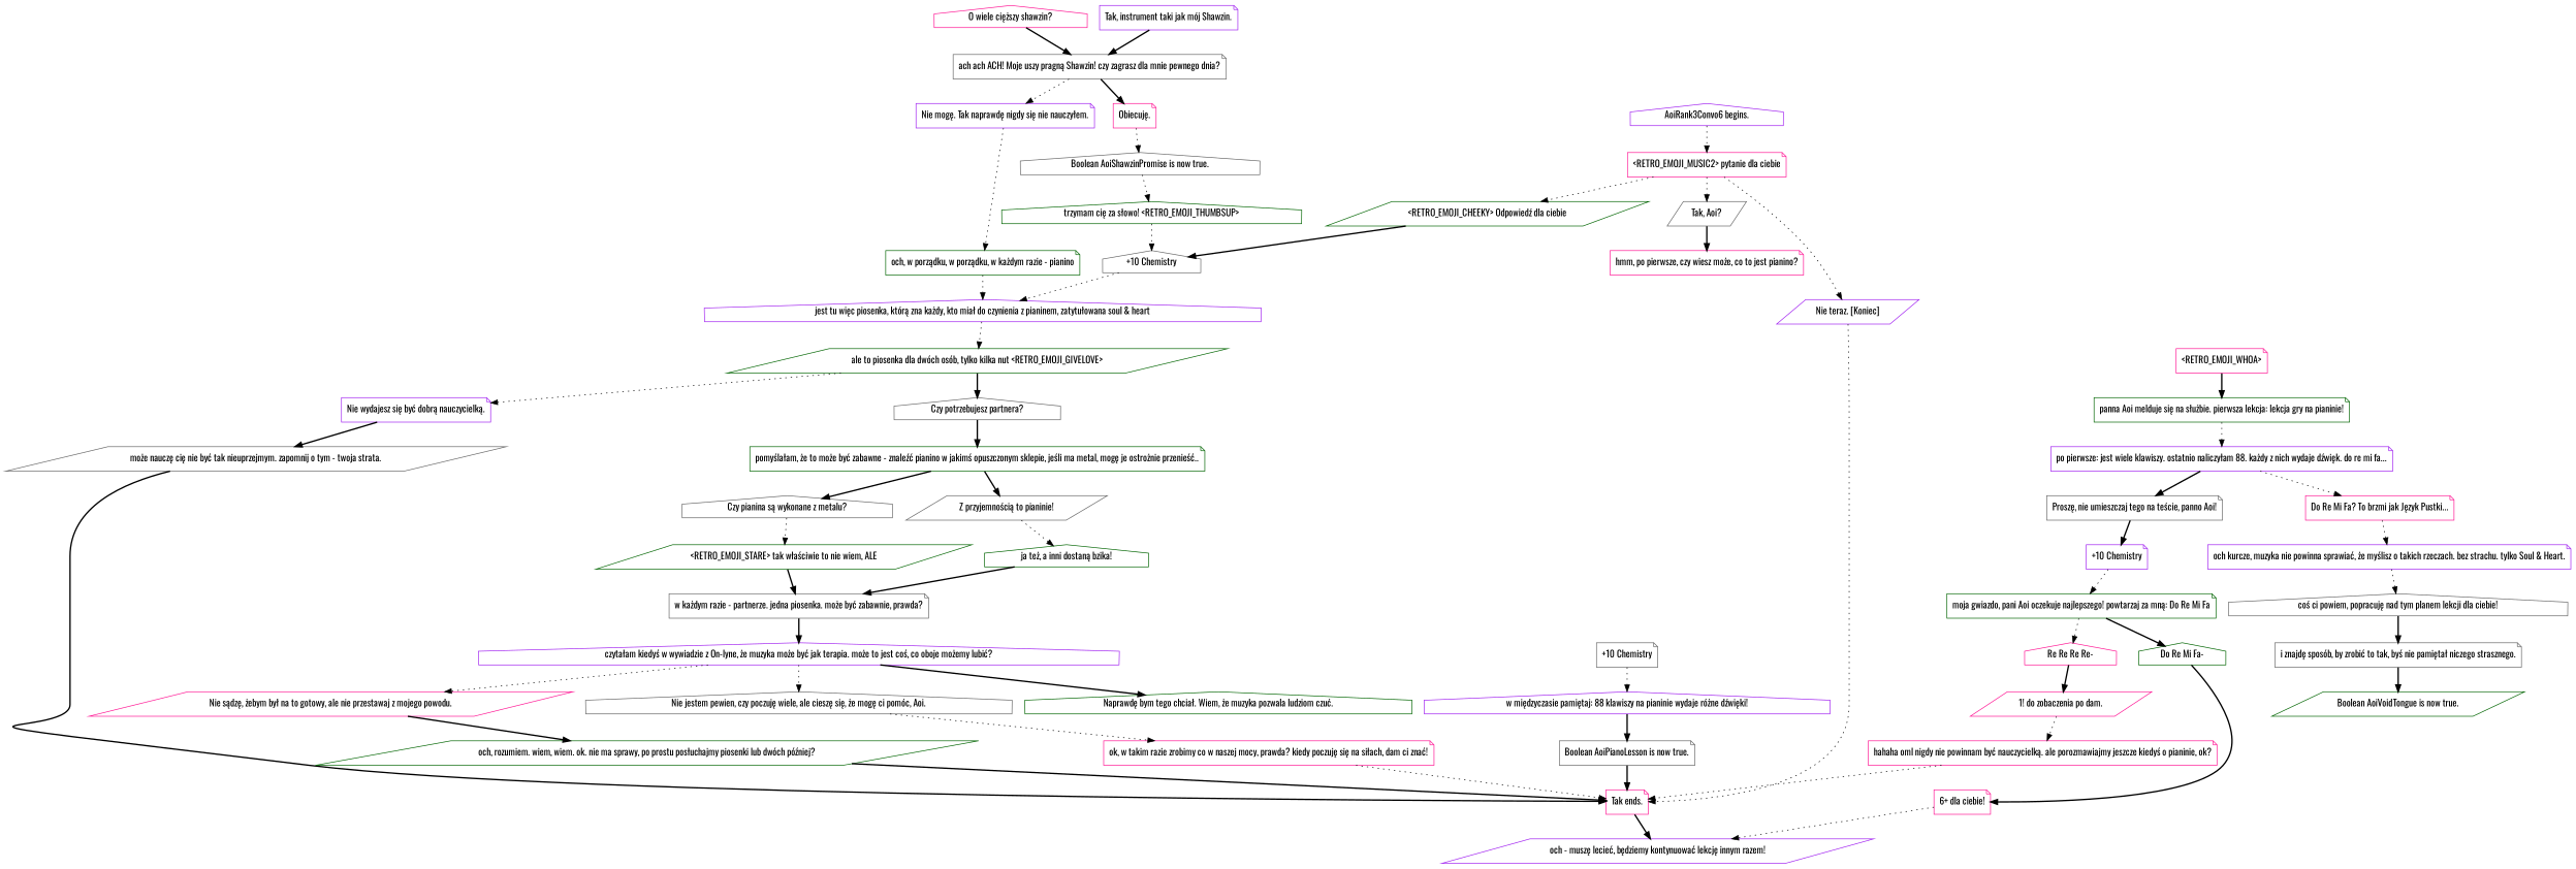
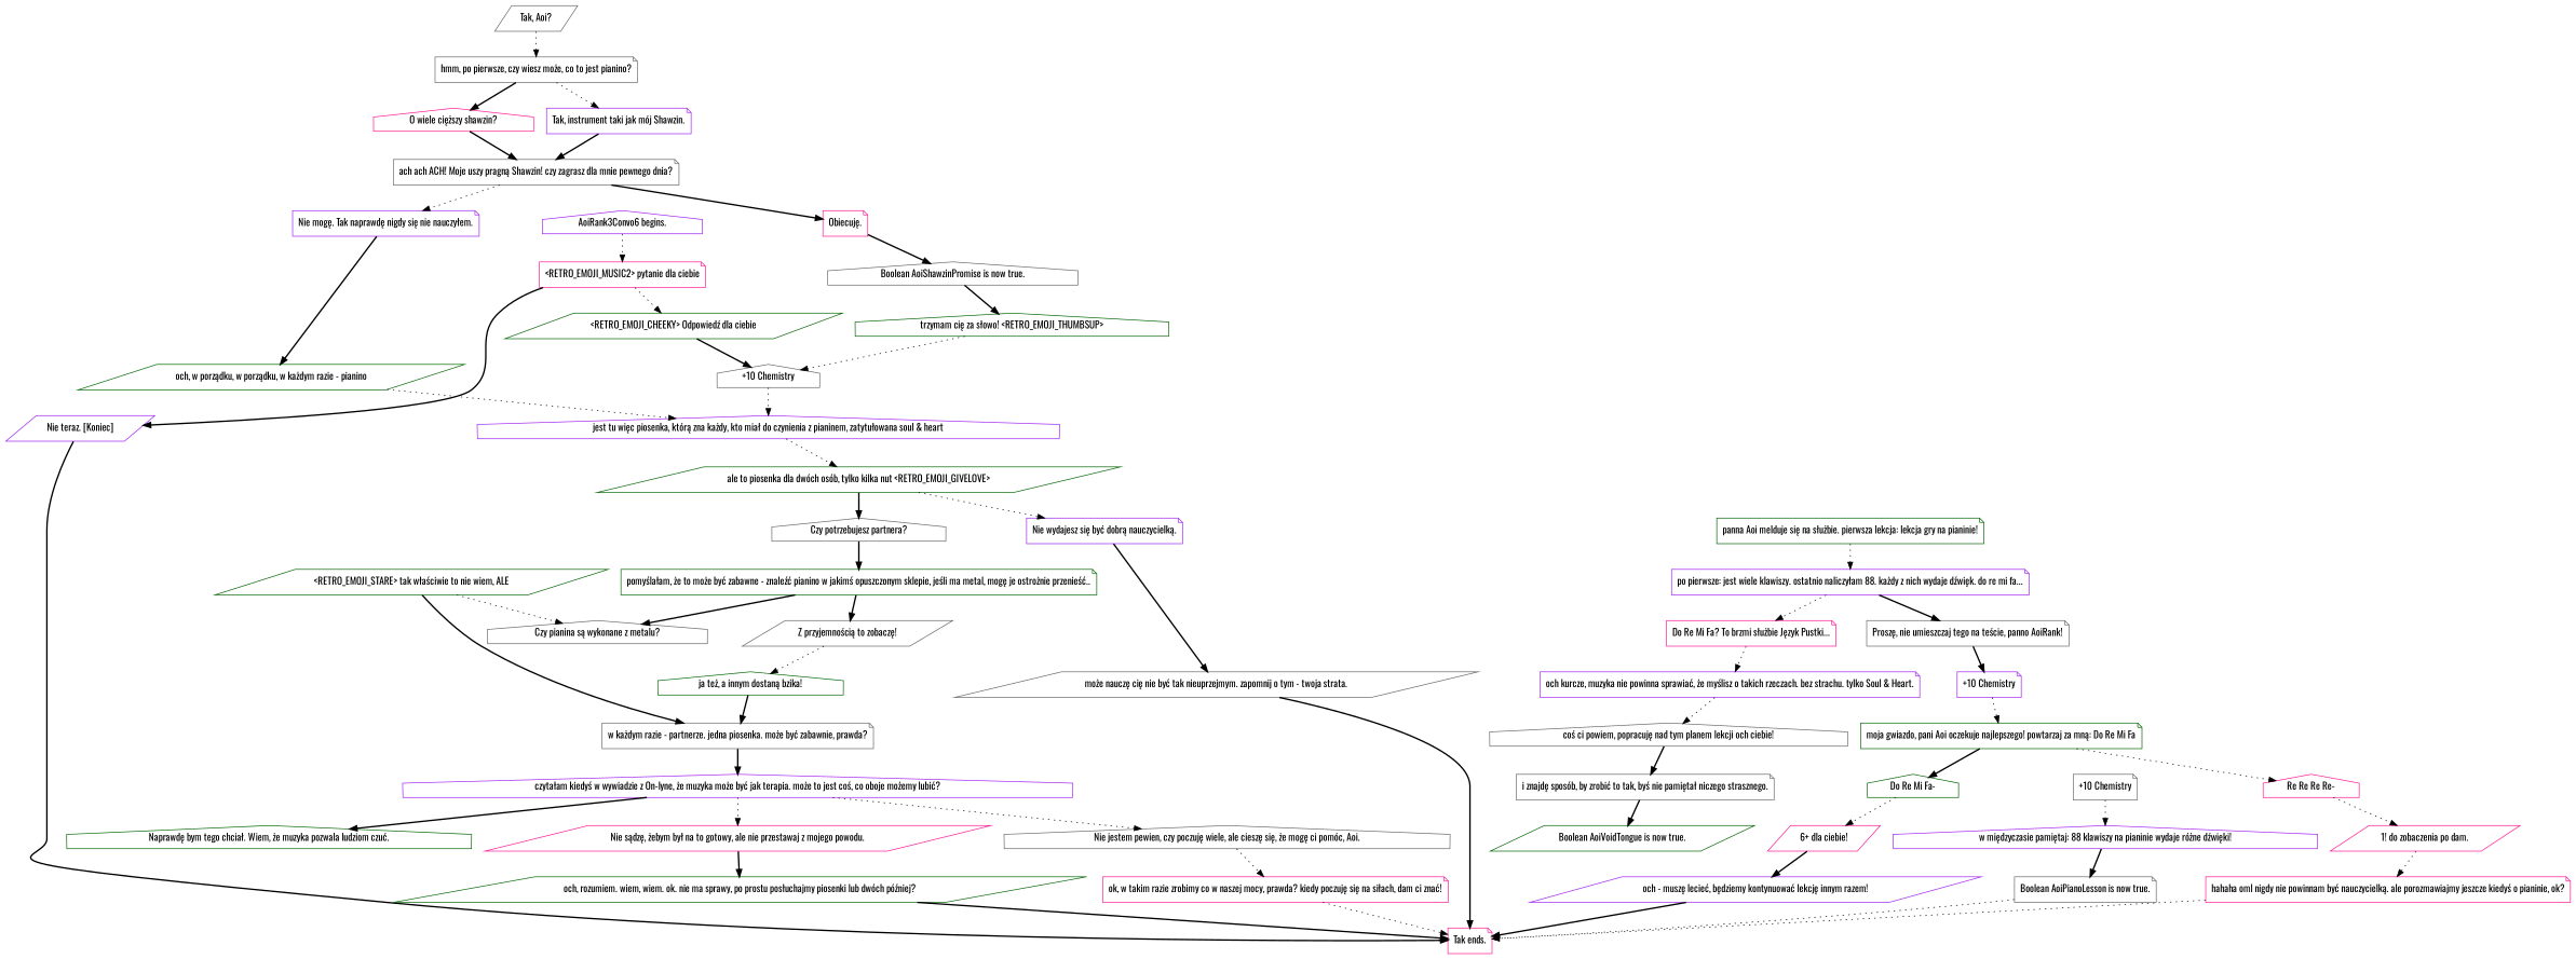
  digraph {
    fontname=Oswald
    node [color=gray40 fontname=Oswald shape=note]
    edge [fontname=Oswald style=dotted]
    "AoiRank3Convo6 begins." [color=purple shape=house]
    n2 [color=deeppink label="<RETRO_EMOJI_MUSIC2> pytanie dla ciebie"]
    n3 [color=darkgreen label="<RETRO_EMOJI_CHEEKY> Odpowiedź dla ciebie" shape=parallelogram]
    n4 [label="Tak, Aoi?" shape=parallelogram]
    n5 [color=purple label="Nie teraz. [Koniec]" shape=parallelogram]
    n6 [label="+10 Chemistry" shape=house]
-   n7 [color=deeppink label="hmm, po pierwsze, czy wiesz może, co to jest pianino?"]
+   n7 [label="hmm, po pierwsze, czy wiesz może, co to jest pianino?"]
    n8 [color=deeppink label="Tak ends."]
    n9 [color=purple label="jest tu więc piosenka, którą zna każdy, kto miał do czynienia z pianinem, zatytułowana soul & heart" shape=house]
    n10 [color=deeppink label="O wiele cięższy shawzin?" shape=house]
    n11 [color=purple label="Tak, instrument taki jak mój Shawzin."]
    n12 [color=darkgreen label="ale to piosenka dla dwóch osób, tylko kilka nut <RETRO_EMOJI_GIVELOVE>" shape=parallelogram]
    n13 [label="ach ach ACH! Moje uszy pragną Shawzin! czy zagrasz dla mnie pewnego dnia?"]
    n14 [label="Czy potrzebujesz partnera?" shape=house]
    n15 [color=purple label="Nie wydajesz się być dobrą nauczycielką."]
    n16 [color=deeppink label="Obiecuję."]
    n17 [color=purple label="Nie mogę. Tak naprawdę nigdy się nie nauczyłem."]
    n18 [color=darkgreen label="pomyślałam, że to może być zabawne - znaleźć pianino w jakimś opuszczonym sklepie, jeśli ma metal, mogę je ostrożnie przenieść.."]
    n19 [label="może nauczę cię nie być tak nieuprzejmym. zapomnij o tym - twoja strata." shape=parallelogram]
    n20 [label="Boolean AoiShawzinPromise is now true." shape=house]
-   n21 [color=darkgreen label="och, w porządku, w porządku, w każdym razie - pianino"]
+   n21 [color=darkgreen label="och, w porządku, w porządku, w każdym razie - pianino" shape=parallelogram]
    n22 [label="Czy pianina są wykonane z metalu?" shape=house]
-   n23 [label="Z przyjemnością to pianinie!" shape=parallelogram]
-   n24 [color=deeppink label="<RETRO_EMOJI_WHOA>"]
+   n23 [label="Z przyjemnością to zobaczę!" shape=parallelogram]
    n25 [color=darkgreen label="panna Aoi melduje się na służbie. pierwsza lekcja: lekcja gry na pianinie!"]
    n26 [color=darkgreen label="trzymam cię za słowo! <RETRO_EMOJI_THUMBSUP>" shape=house]
    n27 [color=darkgreen label="<RETRO_EMOJI_STARE> tak właściwie to nie wiem, ALE" shape=parallelogram]
-   n28 [color=darkgreen label="ja też, a inni dostaną bzika!" shape=house]
+   n28 [color=darkgreen label="ja też, a innym dostaną bzika!" shape=house]
    n29 [color=purple label="po pierwsze: jest wiele klawiszy. ostatnio naliczyłam 88. każdy z nich wydaje dźwięk. do re mi fa..."]
    n30 [label="w każdym razie - partnerze. jedna piosenka. może być zabawnie, prawda?"]
-   n31 [color=deeppink label="Do Re Mi Fa? To brzmi jak Język Pustki..."]
-   n32 [label="Proszę, nie umieszczaj tego na teście, panno Aoi!"]
+   n31 [color=deeppink label="Do Re Mi Fa? To brzmi służbie Język Pustki..."]
+   n32 [label="Proszę, nie umieszczaj tego na teście, panno AoiRank!"]
    n33 [color=purple label="czytałam kiedyś w wywiadzie z On-lyne, że muzyka może być jak terapia. może to jest coś, co oboje możemy lubić?" shape=house]
    n34 [color=purple label="och kurcze, muzyka nie powinna sprawiać, że myślisz o takich rzeczach. bez strachu. tylko Soul & Heart."]
    n35 [color=purple label="+10 Chemistry"]
    n36 [color=deeppink label="Nie sądzę, żebym był na to gotowy, ale nie przestawaj z mojego powodu." shape=parallelogram]
    n37 [color=darkgreen label="Naprawdę bym tego chciał. Wiem, że muzyka pozwala ludziom czuć." shape=house]
    n38 [label="Nie jestem pewien, czy poczuję wiele, ale cieszę się, że mogę ci pomóc, Aoi." shape=house]
-   n39 [label="coś ci powiem, popracuję nad tym planem lekcji dla ciebie!" shape=house]
+   n39 [label="coś ci powiem, popracuję nad tym planem lekcji och ciebie!" shape=house]
    n40 [color=darkgreen label="moja gwiazdo, pani Aoi oczekuje najlepszego! powtarzaj za mną: Do Re Mi Fa"]
    n41 [color=darkgreen label="och, rozumiem. wiem, wiem. ok. nie ma sprawy, po prostu posłuchajmy piosenki lub dwóch później?" shape=parallelogram]
    n42 [color=deeppink label="ok, w takim razie zrobimy co w naszej mocy, prawda? kiedy poczuję się na siłach, dam ci znać!"]
    n43 [label="i znajdę sposób, by zrobić to tak, byś nie pamiętał niczego strasznego."]
    n44 [color=darkgreen label="Do Re Mi Fa-" shape=house]
    n45 [color=deeppink label="Re Re Re Re-" shape=house]
    n46 [color=darkgreen label="Boolean AoiVoidTongue is now true." shape=parallelogram]
-   n47 [color=deeppink label="6+ dla ciebie!"]
+   n47 [color=deeppink label="6+ dla ciebie!" shape=parallelogram]
    n48 [color=deeppink label="1! do zobaczenia po dam." shape=parallelogram]
    n49 [label="+10 Chemistry"]
    n50 [color=purple label="w międzyczasie pamiętaj: 88 klawiszy na pianinie wydaje różne dźwięki!" shape=house]
    n51 [color=purple label="och - muszę lecieć, będziemy kontynuować lekcję innym razem!" shape=parallelogram]
    n52 [color=deeppink label="hahaha oml nigdy nie powinnam być nauczycielką. ale porozmawiajmy jeszcze kiedyś o pianinie, ok?"]
    n53 [label="Boolean AoiPianoLesson is now true."]
    "AoiRank3Convo6 begins." -> n2
    n2 -> n3
-   n2 -> n4
-   n2 -> n5
+   n2 -> n5 [style=bold]
    n3 -> n6 [style=bold]
-   n4 -> n7 [style=bold]
-   n5 -> n8
+   n4 -> n7
+   n5 -> n8 [style=bold]
    n6 -> n9
+   n7 -> n10 [style=bold]
+   n7 -> n11
    n9 -> n12
    n10 -> n13 [style=bold]
    n11 -> n13 [style=bold]
    n12 -> n14 [style=bold]
    n12 -> n15
    n13 -> n16 [style=bold]
    n13 -> n17
    n14 -> n18 [style=bold]
    n15 -> n19 [style=bold]
-   n16 -> n20
-   n17 -> n21
+   n16 -> n20 [style=bold]
+   n17 -> n21 [style=bold]
    n18 -> n22 [style=bold]
    n18 -> n23 [style=bold]
    n19 -> n8 [style=bold]
-   n20 -> n26
+   n20 -> n26 [style=bold]
    n21 -> n9
-   n22 -> n27
+   n27 -> n22
    n23 -> n28
-   n24 -> n25 [style=bold]
    n25 -> n29
    n26 -> n6
    n27 -> n30 [style=bold]
    n28 -> n30 [style=bold]
    n29 -> n31
    n29 -> n32 [style=bold]
    n30 -> n33 [style=bold]
    n31 -> n34
    n32 -> n35 [style=bold]
    n33 -> n36
    n33 -> n37 [style=bold]
    n33 -> n38
    n34 -> n39
    n35 -> n40
    n36 -> n41 [style=bold]
    n38 -> n42
    n39 -> n43 [style=bold]
    n40 -> n44 [style=bold]
    n40 -> n45
    n41 -> n8 [style=bold]
    n42 -> n8
    n43 -> n46 [style=bold]
-   n44 -> n47 [style=bold]
-   n45 -> n48 [style=bold]
-   n47 -> n51
+   n44 -> n47
+   n45 -> n48
+   n47 -> n51 [style=bold]
    n48 -> n52
    n49 -> n50
    n50 -> n53 [style=bold]
-   n8 -> n51 [style=bold]
+   n51 -> n8 [style=bold]
    n52 -> n8
-   n53 -> n8 [style=bold]
+   n53 -> n8
  }
